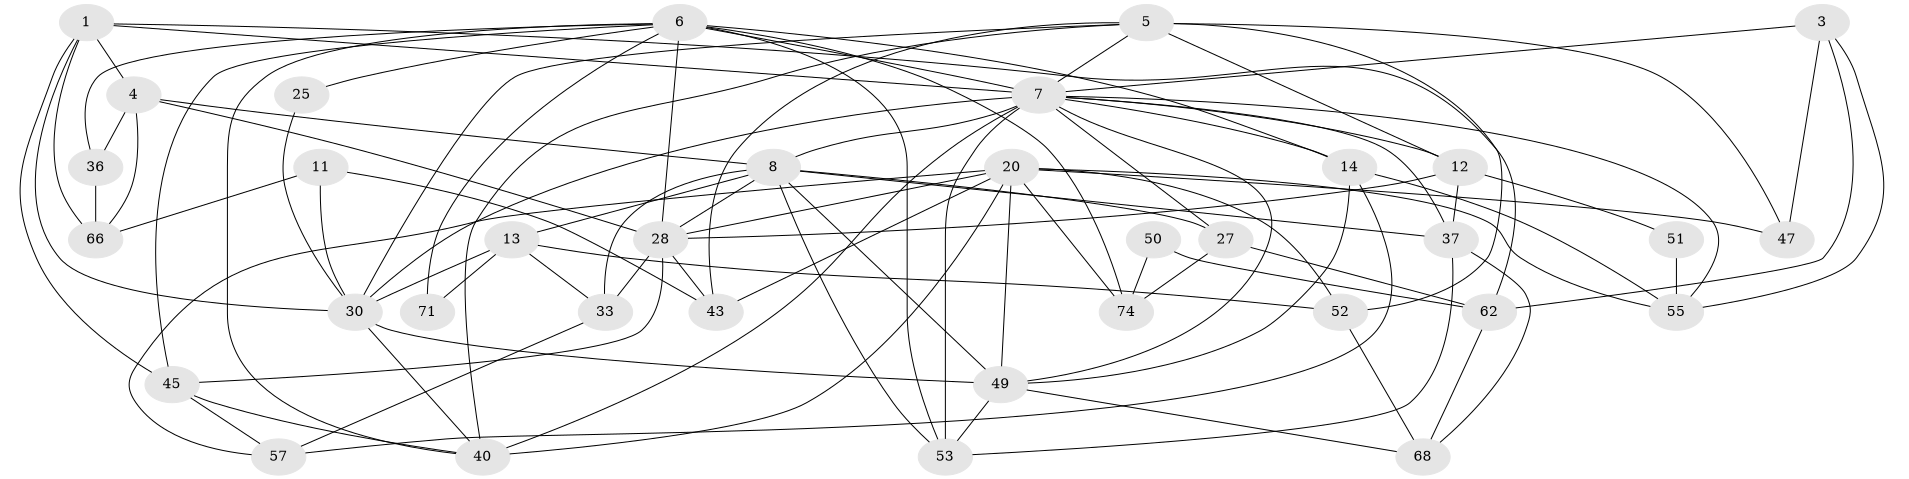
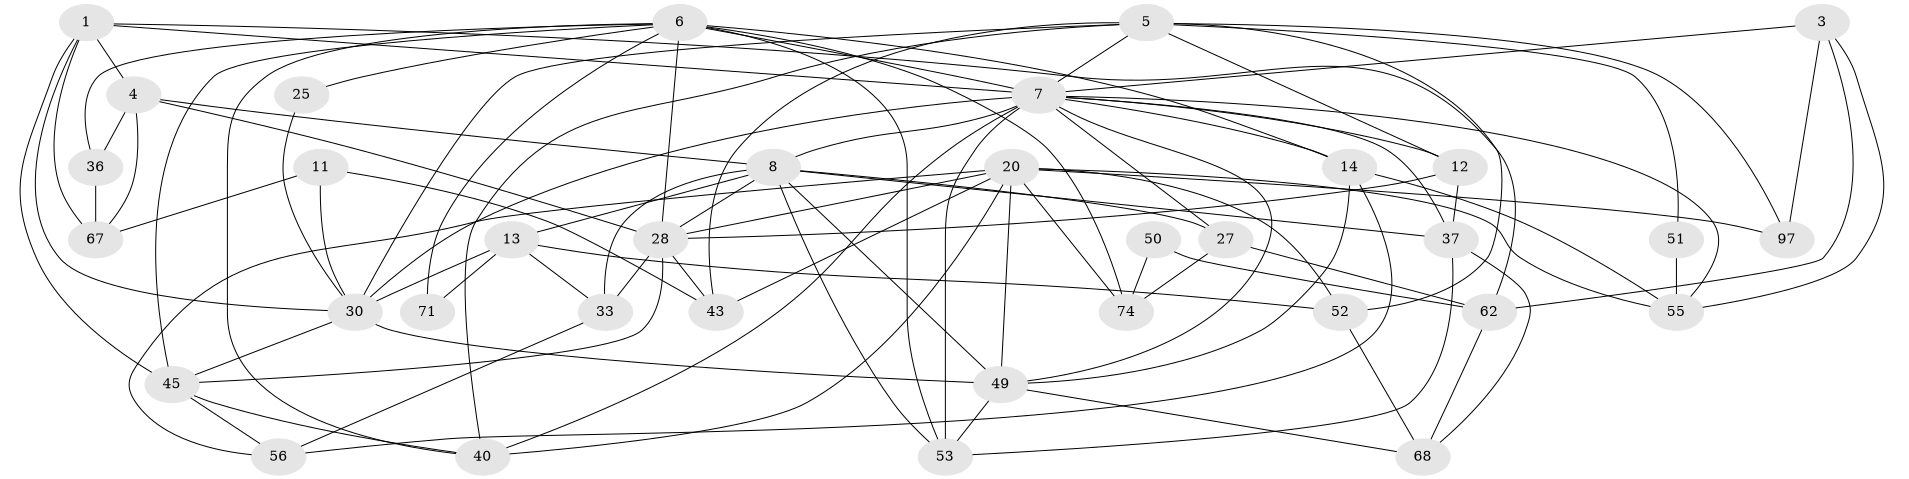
  graph {
    node [color=gray90 style=filled]
    1 [super="+10"]
    4
    7 [super="+18+45+19+21+16"]
    30 [super="+66+39"]
    n5 [label=45]
    62 [super="+72"]
-   67 [label=66]
+   67
    28 [super="+34+65+44"]
    8 [super="+29"]
    36 [super="+63"]
    55 [super="+61"]
    12
    40 [super="+48"]
    14 [super="+15+58"]
    53
    27
    37
    49 [super="+76+64"]
-   56 [label=57]
+   56
    68
    43
    33 [super="+50"]
    3 [super="+22"]
-   47 [super="+59"]
+   47 [super="+59" label=97]
    51
    13 [super="+75"]
    5 [super="+23+17"]
    52
    6 [super="+24+31+9"]
    25
    71
    74
    11
    20 [super="+41+32"]
    n35 [label=50]
    1 -- 4
    1 -- 7
    1 -- 30
    1 -- n5
    1 -- 62
    1 -- 67
    4 -- 67
    4 -- 28
    4 -- 8
    4 -- 36
    7 -- 30 [weight=3]
    7 -- 8
    7 -- 55
    7 -- 12
    7 -- 40 [weight=2]
    7 -- 14 [weight=2]
    7 -- 53
    7 -- 27
    7 -- 37 [weight=2]
    7 -- 49
-   30 -- 40
+   30 -- n5
    30 -- 49 [weight=2]
    n5 -- 40
    n5 -- 56
    62 -- 68
    28 -- n5
    28 -- 43
    28 -- 33 [weight=2]
    8 -- 28
    8 -- 53
    8 -- 27
    8 -- 37
    8 -- 49 [weight=2]
    8 -- 33
    8 -- 13
    36 -- 67
    12 -- 28
    12 -- 37
    14 -- 55
    14 -- 49
    14 -- 56
    27 -- 62
    27 -- 74
    37 -- 53
    37 -- 68
    49 -- 53
    49 -- 68
    33 -- 56
    3 -- 7
    3 -- 62
    3 -- 55
    3 -- 47
    51 -- 55
    13 -- 30
    13 -- 33
    13 -- 52
    13 -- 71
    5 -- 7
    5 -- 30
    5 -- 12
    5 -- 40
    5 -- 43
    5 -- 47
-   12 -- 51
+   5 -- 51
    5 -- 52
    52 -- 68
    6 -- 7 [weight=3]
    6 -- n5
    6 -- 28
    6 -- 36
    6 -- 40
    6 -- 14
    6 -- 53
    6 -- 25
    6 -- 71
    6 -- 74
    25 -- 30
    11 -- 30
    11 -- 67
    11 -- 43
    20 -- 28 [weight=2]
    20 -- 55
    20 -- 40
    20 -- 49
    20 -- 56
    20 -- 43
    20 -- 47
    20 -- 52
    20 -- 74
    n35 -- 62
    n35 -- 74
  }
